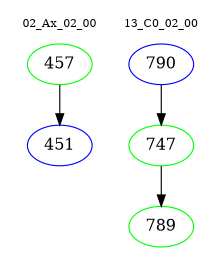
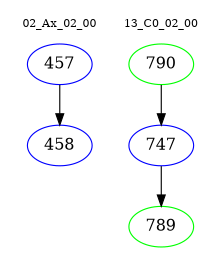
  digraph {
    node [color=green]
    edge [color=black]
-   n1 [label=457]
-   n2 [color=blue label=451]
-   n3 [color=blue label=790]
-   n4 [label=747]
+   n1 [color=blue label=457]
+   n2 [color=blue label=458]
+   n3 [label=790]
+   n4 [color=blue label=747]
    n5 [label=789]
    subgraph cluster_1 {
      color=white
      fontsize=10
      label="02_Ax_02_00"
      n1
      n2
    }
    subgraph cluster_2 {
      color=white
      fontsize=10
      label="13_C0_02_00"
      n3
      n4
      n5
    }
    n1 -> n2
    n3 -> n4
    n4 -> n5
  }
